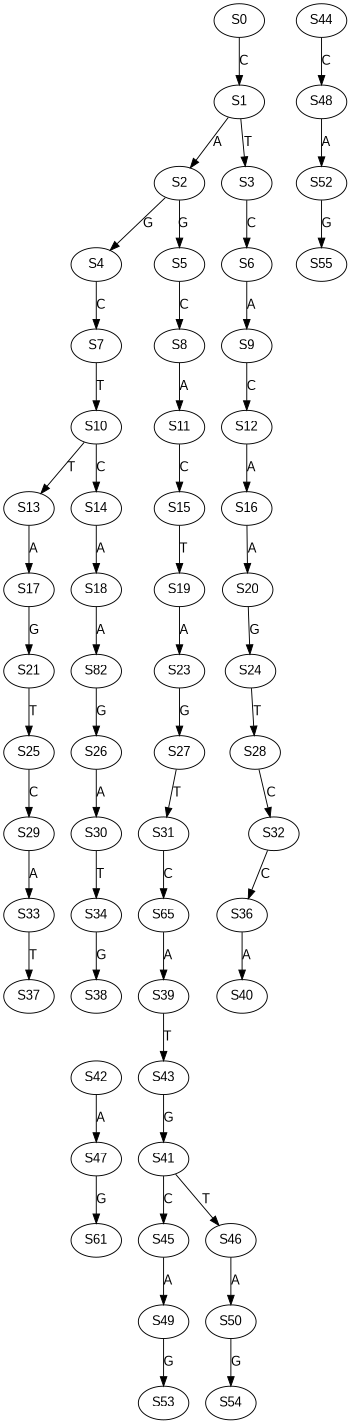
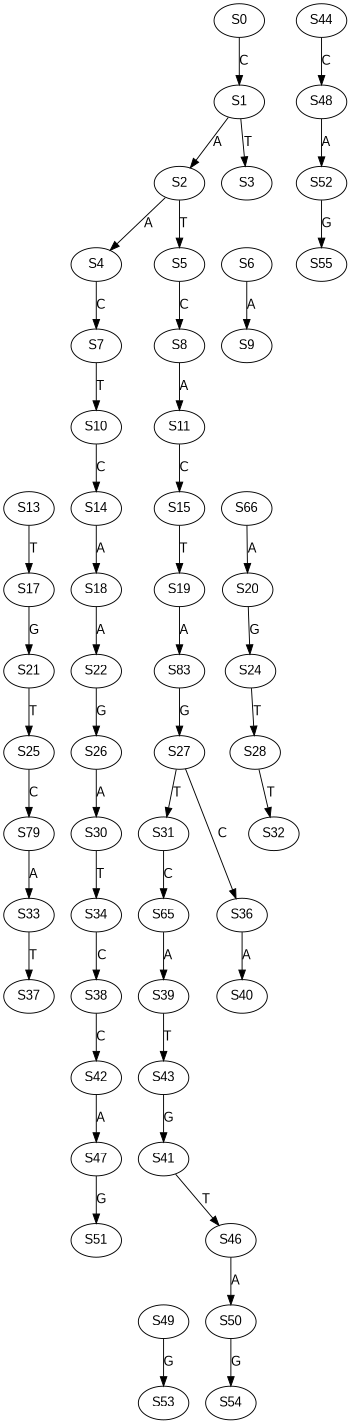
  strict digraph {
    fontname="Liberation Sans"
    node [fontname="Liberation Sans"]
    edge [fontname="Liberation Sans"]
    S0
    S1
    S2
    S3
    S4
    S5
    S6
    S7
    S8
    S9
    S10
    S11
-   S12
    S13
    S14
    S15
-   S16
+   S16 [label=S66]
    S17
    S18
    S19
    S20
    S21
-   S22 [label=S82]
-   S23
+   S22
+   S23 [label=S83]
    S24
    S25
    S26
    S27
    S28
-   S29
+   S29 [label=S79]
    S30
    S31
    S32
    S33
    S34
    n36 [label=S65]
    S36
    S37
    S38
    S39
    S40
    S42
    S43
    S41
-   S45
    S46
    S47
    S44
    S48
    S49
    S50
-   S51 [label=S61]
+   S51
    S52
    S53
    S54
    S55
    S0 -> S1 [label=C]
    S1 -> S2 [label=A]
    S1 -> S3 [label=T]
-   S2 -> S4 [label=G]
-   S2 -> S5 [label=G]
-   S3 -> S6 [label=C]
+   S2 -> S4 [label=A]
+   S2 -> S5 [label=T]
    S4 -> S7 [label=C]
    S5 -> S8 [label=C]
    S6 -> S9 [label=A]
    S7 -> S10 [label=T]
    S8 -> S11 [label=A]
-   S9 -> S12 [label=C]
-   S10 -> S13 [label=T]
    S10 -> S14 [label=C]
    S11 -> S15 [label=C]
-   S12 -> S16 [label=A]
-   S13 -> S17 [label=A]
+   S13 -> S17 [label=T]
    S14 -> S18 [label=A]
    S15 -> S19 [label=T]
    S16 -> S20 [label=A]
    S17 -> S21 [label=G]
    S18 -> S22 [label=A]
    S19 -> S23 [label=A]
    S20 -> S24 [label=G]
    S21 -> S25 [label=T]
    S22 -> S26 [label=G]
    S23 -> S27 [label=G]
    S24 -> S28 [label=T]
    S25 -> S29 [label=C]
    S26 -> S30 [label=A]
    S27 -> S31 [label=T]
-   S28 -> S32 [label=C]
+   S28 -> S32 [label=T]
    S29 -> S33 [label=A]
    S30 -> S34 [label=T]
    S31 -> n36 [label=C]
-   S32 -> S36 [label=C]
+   S27 -> S36 [label=C]
    S33 -> S37 [label=T]
-   S34 -> S38 [label=G]
+   S34 -> S38 [label=C]
    n36 -> S39 [label=A]
    S36 -> S40 [label=A]
+   S38 -> S42 [label=C]
    S39 -> S43 [label=T]
    S42 -> S47 [label=A]
    S43 -> S41 [label=G]
-   S41 -> S45 [label=C]
    S41 -> S46 [label=T]
-   S45 -> S49 [label=A]
    S46 -> S50 [label=A]
    S47 -> S51 [label=G]
    S44 -> S48 [label=C]
    S48 -> S52 [label=A]
    S49 -> S53 [label=G]
    S50 -> S54 [label=G]
    S52 -> S55 [label=G]
  }
